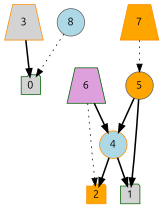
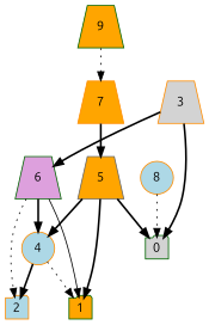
  digraph {
    fontname=Ubuntu
    splines=true
    node [color=darkgreen fillcolor=lightgrey fontname=Ubuntu shape=trapezium style=filled]
    edge [fontname=Ubuntu style=bold]
    n1 [height=0.3 label=0 shape=folder width=0.3]
-   n2 [height=0.3 label=1 shape=folder width=0.3]
-   n3 [color=darkorange fillcolor=orange height=0.3 label=2 shape=folder width=0.3]
+   n2 [fillcolor=orange height=0.3 label=1 shape=folder width=0.3]
+   n3 [color=darkorange fillcolor=lightblue height=0.3 label=2 shape=folder width=0.3]
    n4 [color=darkorange height=0.3 label=3 width=0.3]
    n5 [fillcolor=plum height=0.3 label=6 width=0.3]
    n6 [color=darkorange fillcolor=lightblue height=0.3 label=4 shape=circle width=0.3]
-   n7 [color=gray40 fillcolor=orange height=0.3 label=5 shape=circle width=0.3]
+   n7 [color=gray40 fillcolor=orange height=0.3 label=5 width=0.3]
    n8 [color=darkorange fillcolor=orange height=0.3 label=7 width=0.3]
-   n9 [color=gray40 fillcolor=lightblue height=0.3 label=8 shape=circle width=0.3]
+   n9 [color=darkorange fillcolor=lightblue height=0.3 label=8 shape=circle width=0.3]
+   n10 [fillcolor=orange height=0.3 label=9 width=0.3]
    n4 -> n1
+   n4 -> n5
+   n5 -> n2 [style=solid]
    n5 -> n3 [style=dotted]
    n5 -> n6
-   n6 -> n2
+   n6 -> n2 [style=dotted]
    n6 -> n3
+   n7 -> n1
    n7 -> n2
    n7 -> n6
-   n8 -> n7 [style=dotted]
+   n8 -> n7
    n9 -> n1 [style=dotted]
+   n10 -> n8 [style=dotted]
  }
